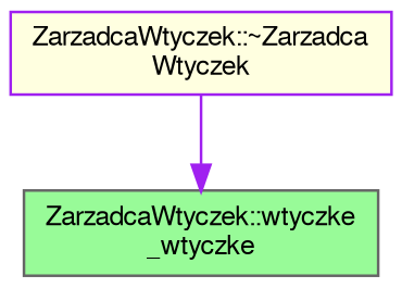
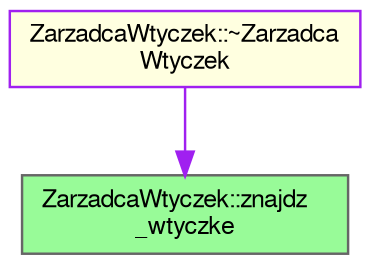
  digraph {
    rankdir=TB
    node [fontname=FreeSans fontsize=10 shape=record style=filled]
    n1 [color=purple fillcolor=lightyellow fontcolor=black height=0.2 label="ZarzadcaWtyczek::~Zarzadca\lWtyczek" width=0.4]
-   n2 [color=gray40 fillcolor=palegreen height=0.2 label="ZarzadcaWtyczek::wtyczke\l_wtyczke" width=0.4]
+   n2 [color=gray40 fillcolor=palegreen height=0.2 label="ZarzadcaWtyczek::znajdz\l_wtyczke" width=0.4]
    n1 -> n2 [color=purple fontname=FreeSans fontsize=10 labelfontname=FreeSans labelfontsize=10 style=solid]
  }
